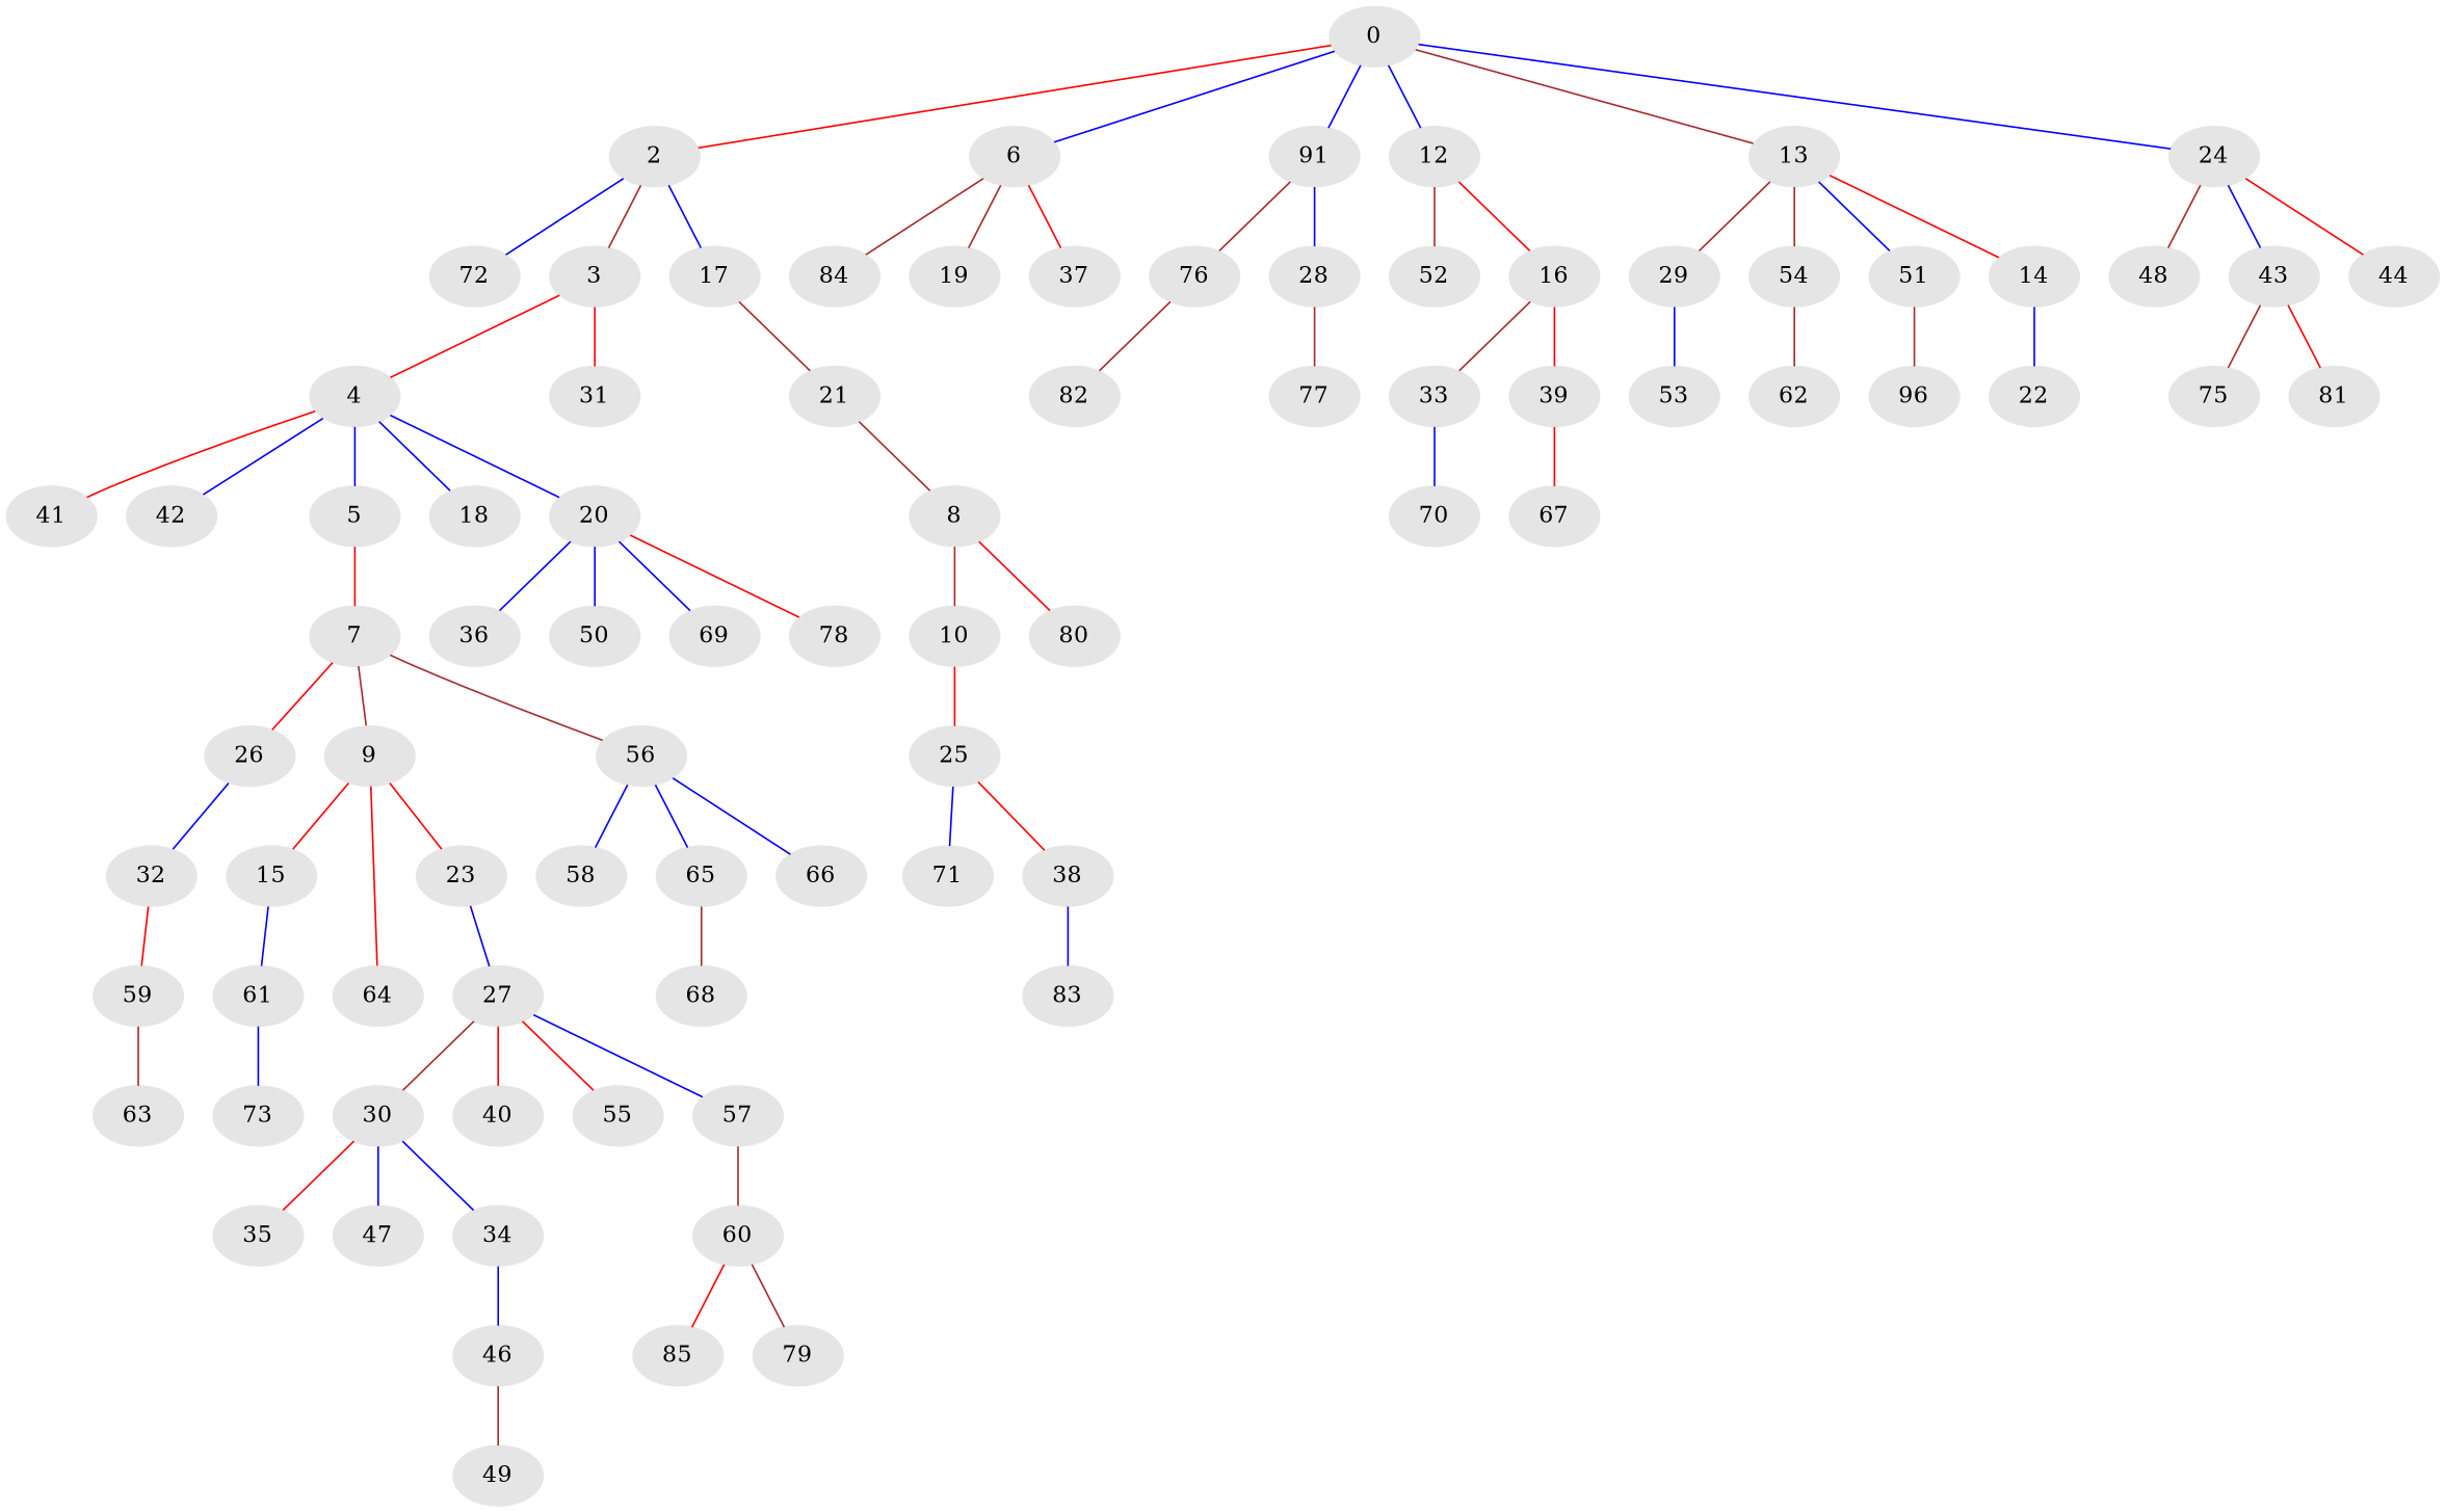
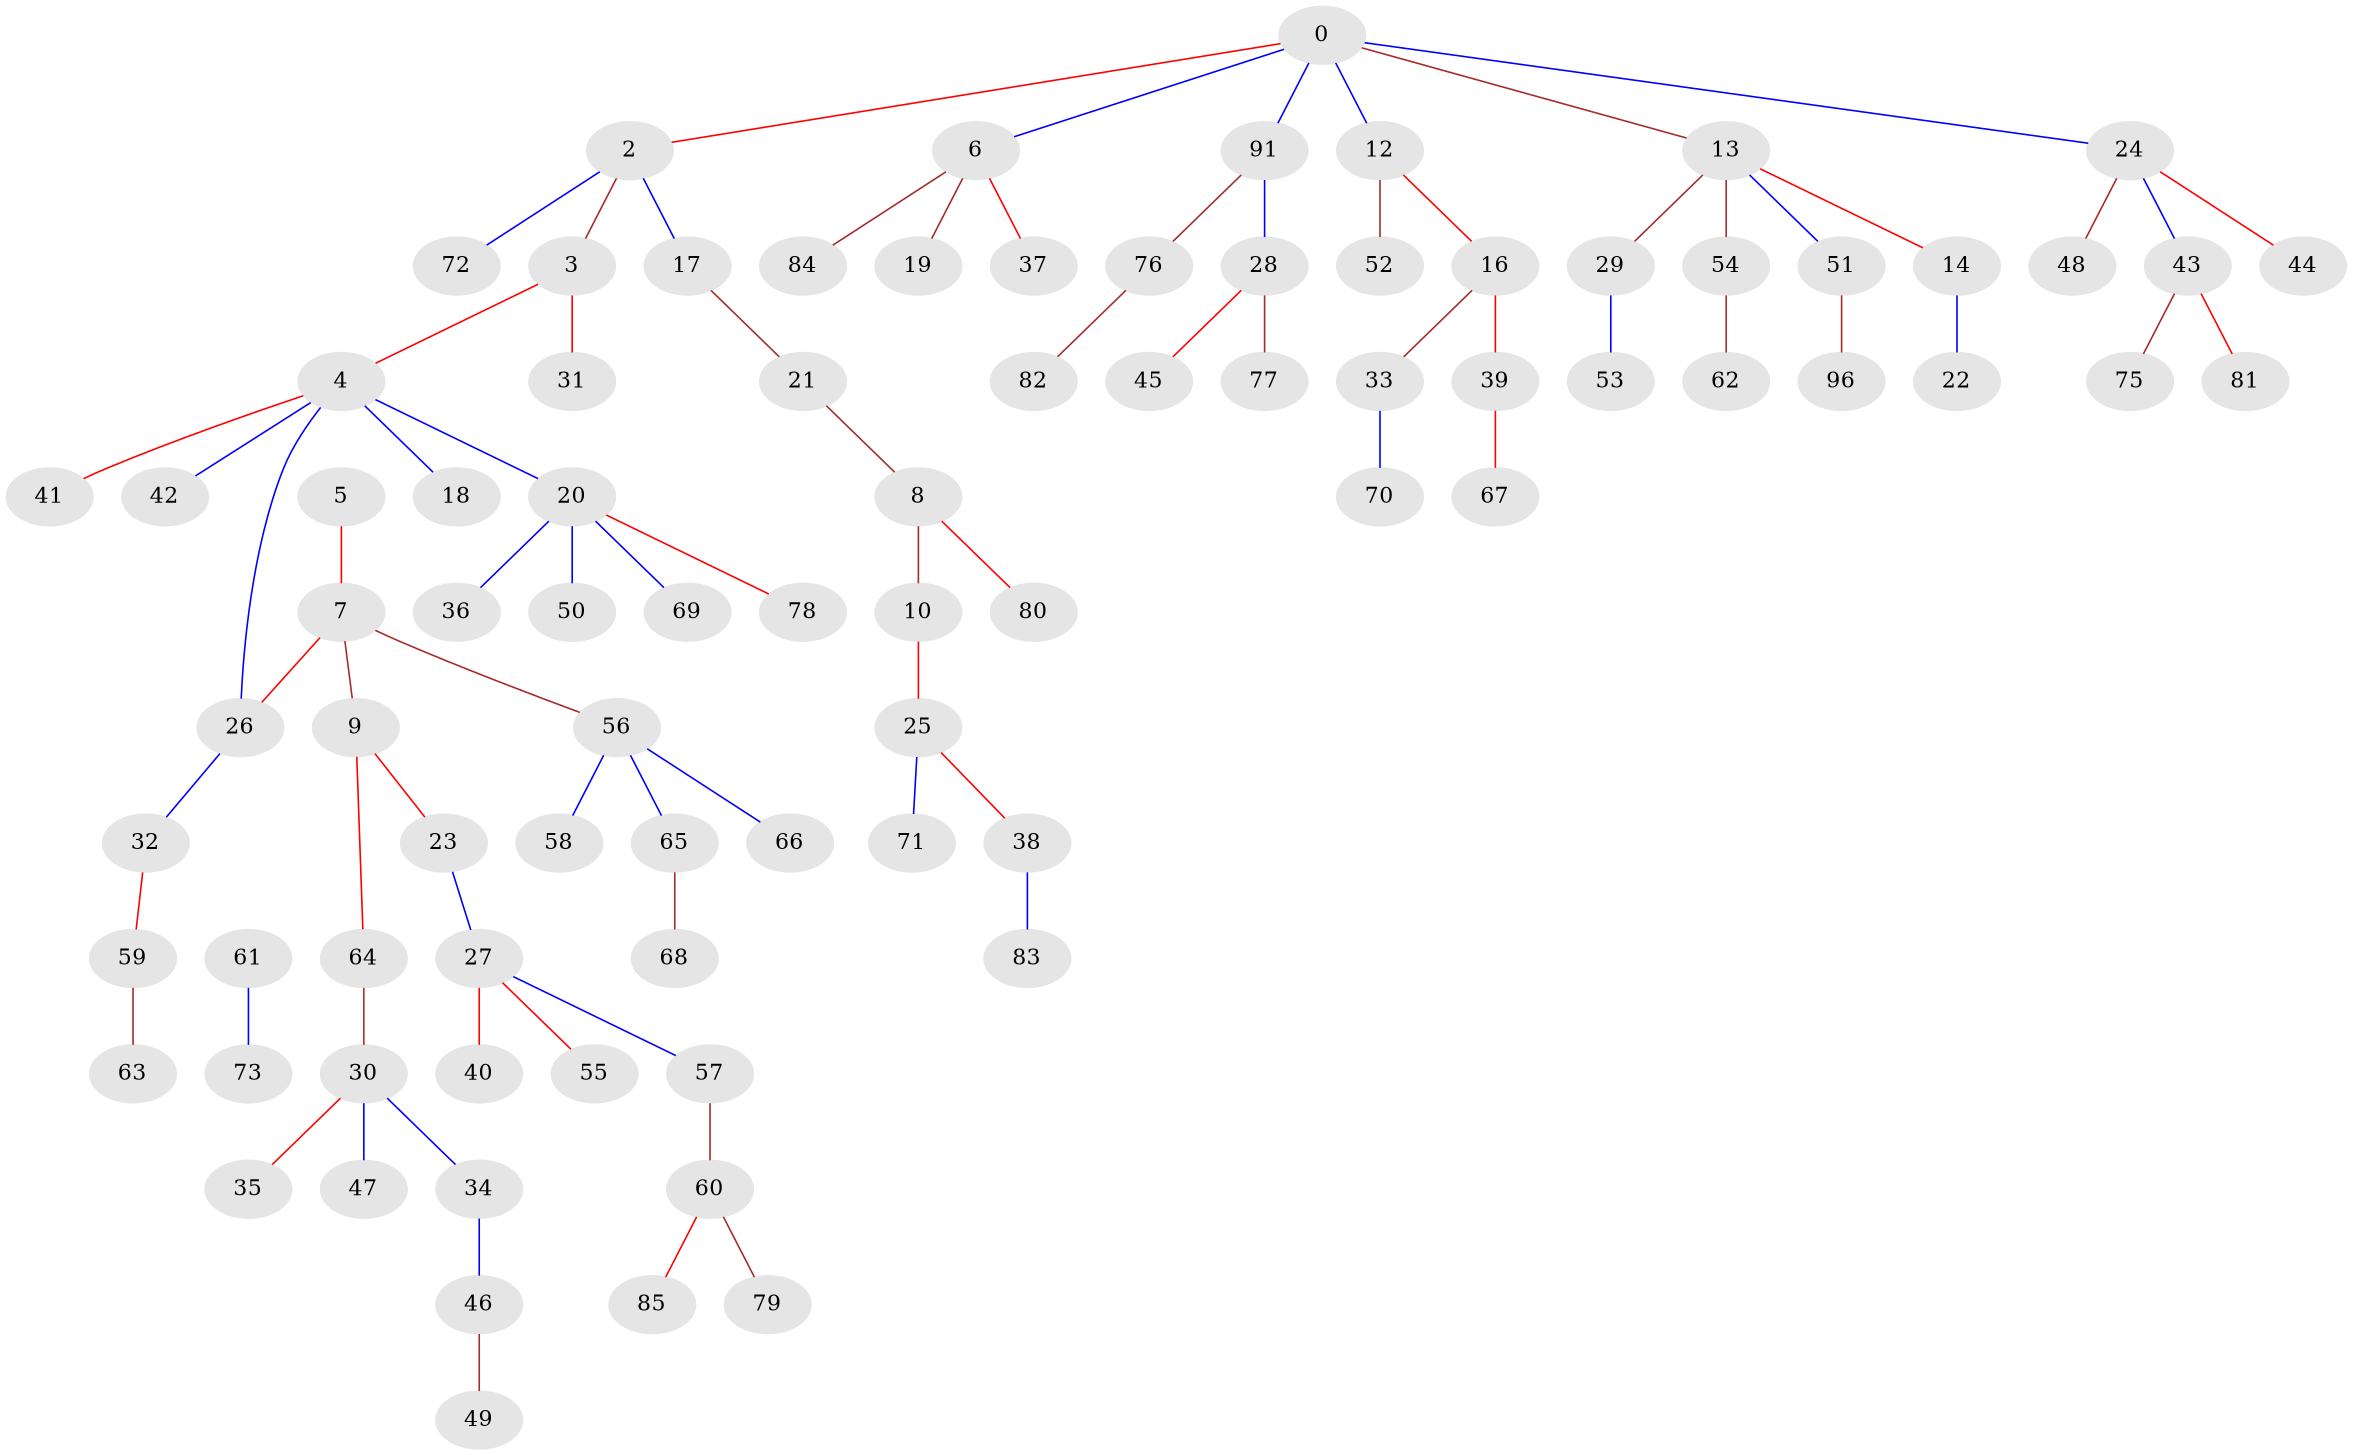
  graph {
    node [color=gray90 style=filled]
    edge [color=blue]
    n1 [label=0]
    2
    6
    n4 [label=91]
    12
    13
    24
    3
    17
    72
    19
    37
    84
    28
    76
    16
    52
    14
    29
    54
    51
    43
    44
    48
    4
    31
    21
    5
    18
    20
    41
    42
    8
    10
    80
    7
    36
    50
    69
    78
    9
    26
    56
-   15
    23
    64
    32
    25
    61
    27
    38
    71
+   45
    77
    82
    33
    39
    22
    53
    62
    n61 [label=96]
    73
    70
    67
    30
    40
    55
    57
    75
    81
    83
    59
    34
    35
    47
    60
    46
    63
    49
    58
    65
    66
    68
    79
    85
    n1 -- 2 [color=red]
    n1 -- 6
    n1 -- n4
    n1 -- 12
    n1 -- 13 [color=brown]
    n1 -- 24
    2 -- 3 [color=brown]
    2 -- 17
    2 -- 72
    6 -- 19 [color=brown]
    6 -- 37 [color=red]
    6 -- 84 [color=brown]
    n4 -- 28
    n4 -- 76 [color=brown]
    12 -- 16 [color=red]
    12 -- 52 [color=brown]
    13 -- 14 [color=red]
    13 -- 29 [color=brown]
    13 -- 54 [color=brown]
    13 -- 51
    24 -- 43
    24 -- 44 [color=red]
    24 -- 48 [color=brown]
    3 -- 4 [color=red]
    3 -- 31 [color=red]
    17 -- 21 [color=brown]
+   28 -- 45 [color=red]
    28 -- 77 [color=brown]
    76 -- 82 [color=brown]
    16 -- 33 [color=brown]
    16 -- 39 [color=red]
    14 -- 22
    29 -- 53
    54 -- 62 [color=brown]
    51 -- n61 [color=brown]
    43 -- 75 [color=brown]
    43 -- 81 [color=red]
-   4 -- 5
+   4 -- 26
    4 -- 18
    4 -- 20
    4 -- 41 [color=red]
    4 -- 42
    21 -- 8 [color=brown]
    5 -- 7 [color=red]
    20 -- 36
    20 -- 50
    20 -- 69
    20 -- 78 [color=red]
    8 -- 10 [color=brown]
    8 -- 80 [color=red]
    10 -- 25 [color=red]
    7 -- 9 [color=brown]
    7 -- 26 [color=red]
    7 -- 56 [color=brown]
-   9 -- 15 [color=red]
    9 -- 23 [color=red]
    9 -- 64 [color=red]
    26 -- 32
    56 -- 58
    56 -- 65
    56 -- 66
-   15 -- 61
    23 -- 27
    32 -- 59 [color=red]
    25 -- 38 [color=red]
    25 -- 71
    61 -- 73
-   27 -- 30 [color=brown]
+   64 -- 30 [color=brown]
    27 -- 40 [color=red]
    27 -- 55 [color=red]
    27 -- 57
    38 -- 83
    33 -- 70
    39 -- 67 [color=red]
    30 -- 34
    30 -- 35 [color=red]
    30 -- 47
    57 -- 60 [color=brown]
    59 -- 63 [color=brown]
    34 -- 46
    60 -- 79 [color=brown]
    60 -- 85 [color=red]
    46 -- 49 [color=brown]
    65 -- 68 [color=brown]
  }
